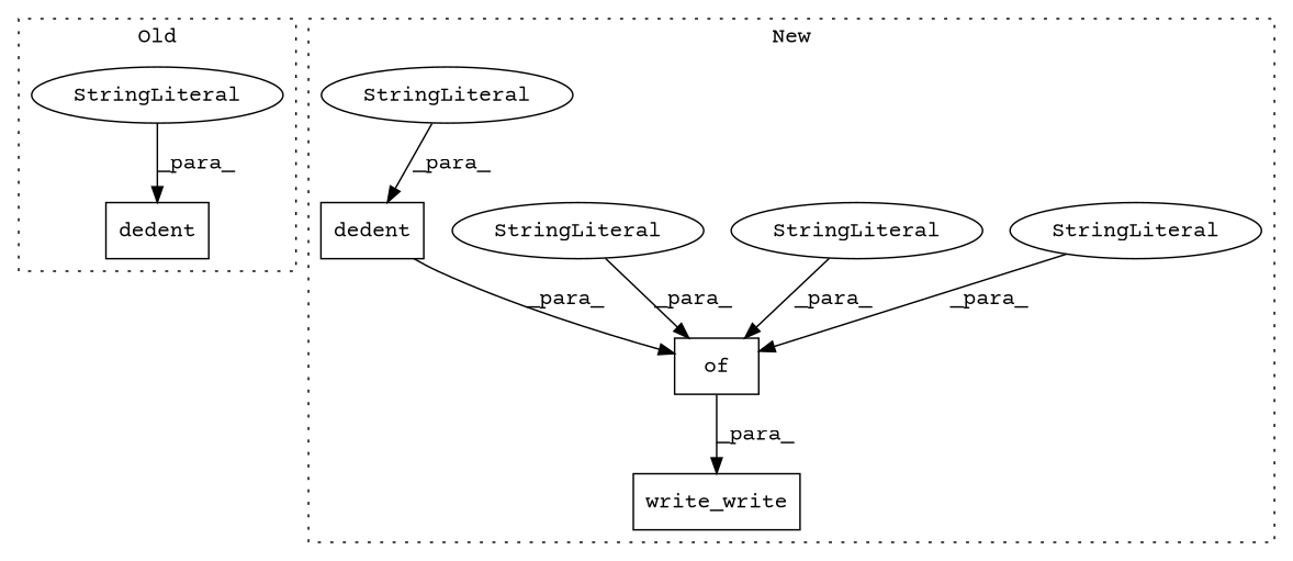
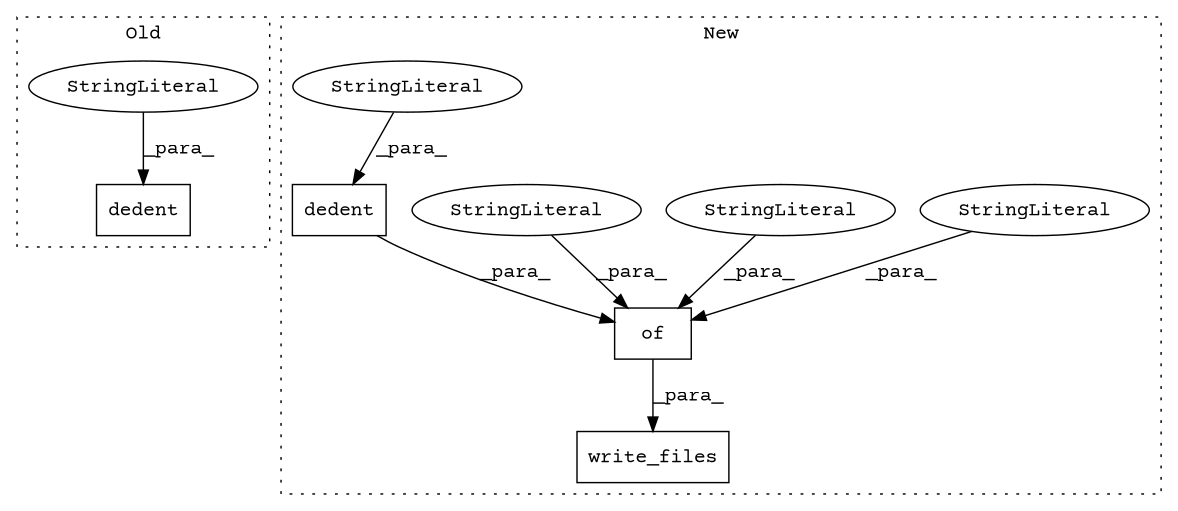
  digraph {
    fontname="Courier Prime"
    node [a=45 l="7,1" shape=ellipse fontname="Courier Prime"]
    edge [fontname="Courier Prime"]
    n1 [a=32 label=dedent s="1986,2174" shape=box]
    n2 [l=181 label=StringLiteral s=1993]
    n3 [a=32 l="3,1" label=of s="1385,2128" shape=box]
    n4 [l=2 label=StringLiteral s=1403]
    n5 [l=14 label=StringLiteral s=1388]
    n6 [l=23 label=StringLiteral s=1855]
    n7 [a=32 label=dedent s="1919,2127" shape=box]
    n8 [l=201 label=StringLiteral s=1926]
-   n9 [a=32 l="12,1" label=write_write s="1369,2129" shape=box]
+   n9 [a=32 l="12,1" label=write_files s="1369,2129" shape=box]
    subgraph cluster_1 {
      label=Old
      style=dotted
      n1
      n2
    }
    subgraph cluster_2 {
      label=New
      style=dotted
      n3
      n4
      n5
      n6
      n7
      n8
      n9
    }
    n2 -> n1 [label=_para_]
    n3 -> n9 [label=_para_]
    n4 -> n3 [label=_para_]
    n5 -> n3 [label=_para_]
    n6 -> n3 [label=_para_]
    n7 -> n3 [label=_para_]
    n8 -> n7 [label=_para_]
  }
